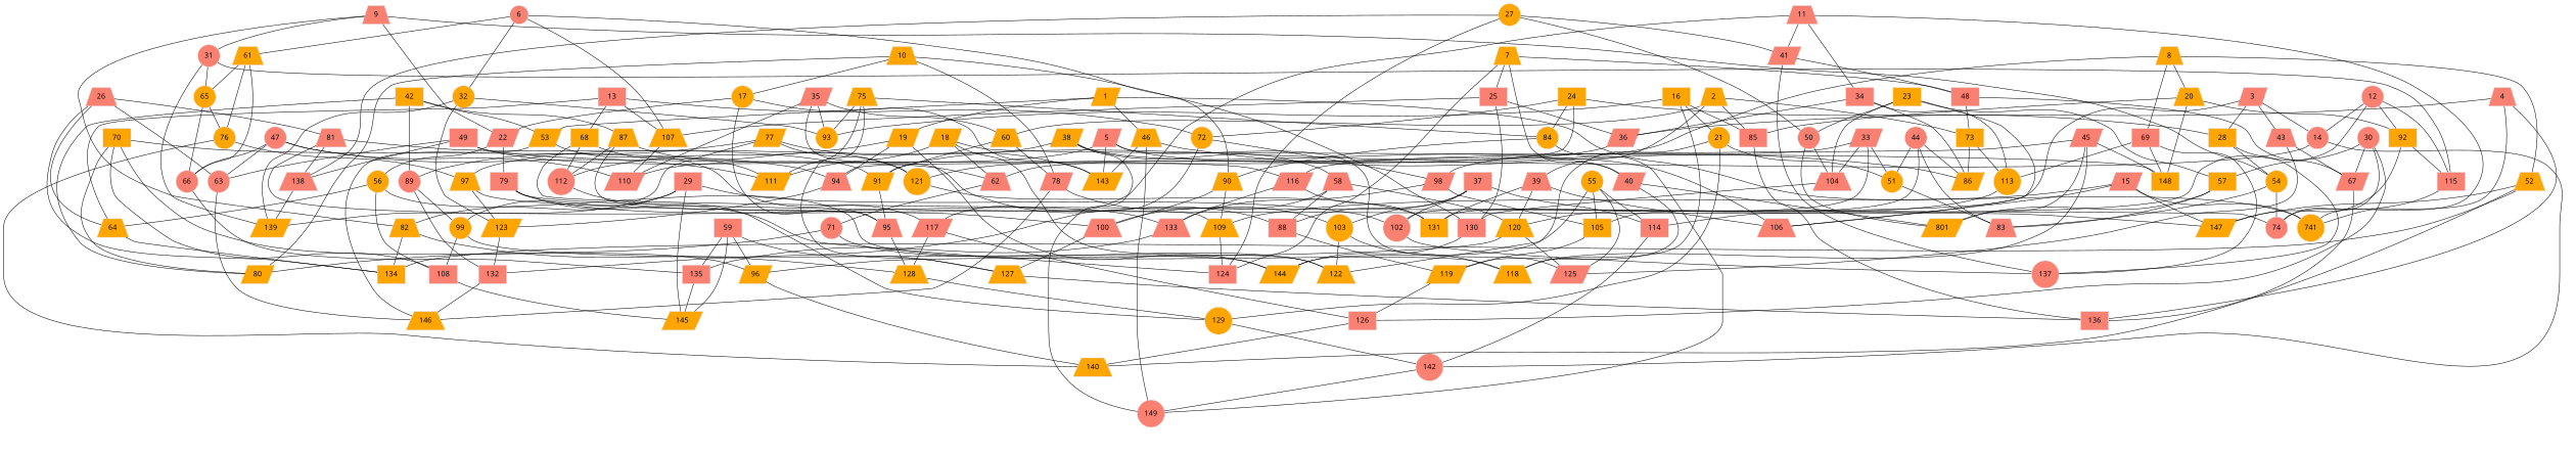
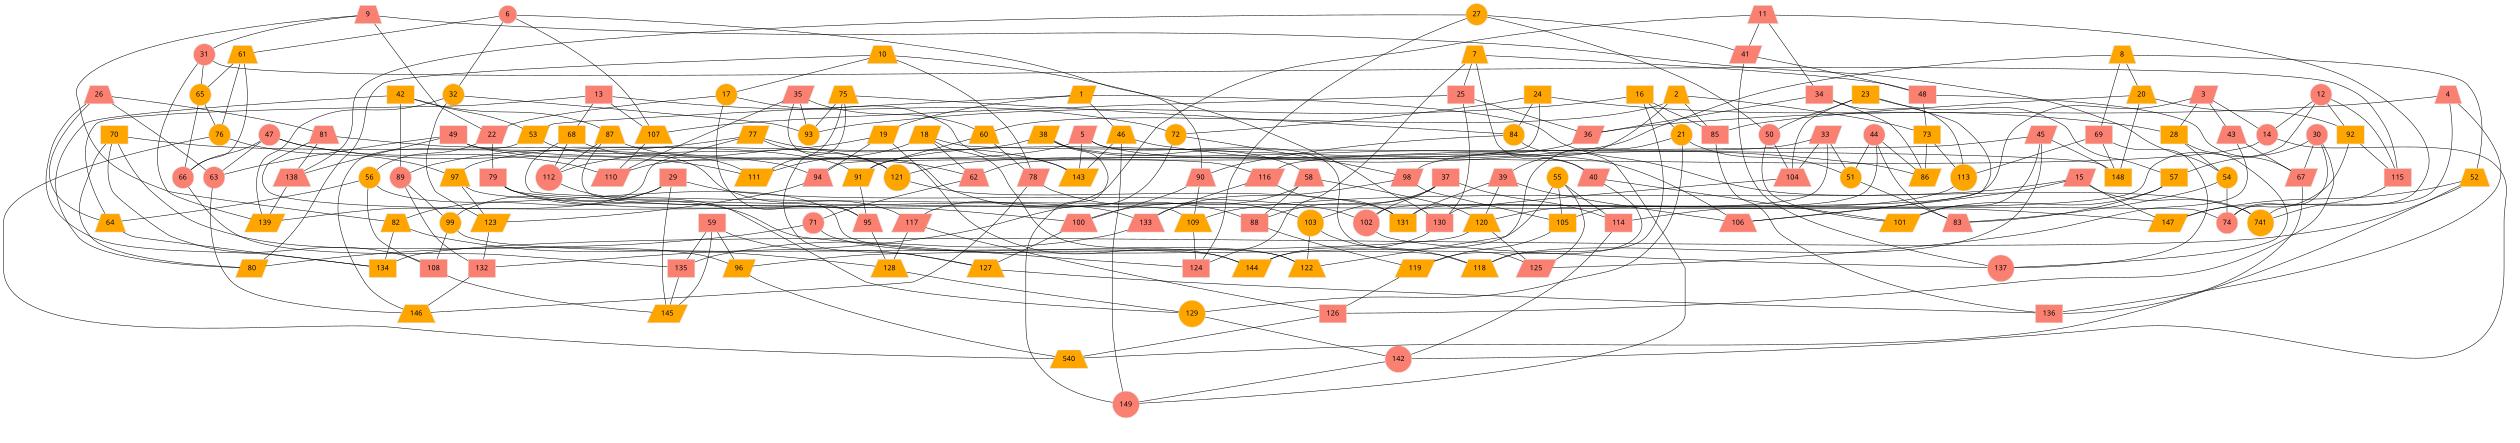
  graph {
    fontname="Noto Sans"
    node [color=gray90 fillcolor=orange fontname="Noto Sans" shape=trapezium style=filled]
    edge [fontname="Noto Sans"]
    1 [shape=parallelogram]
    19 [shape=parallelogram]
    46
    53 [shape=parallelogram]
    n5 [label=741 shape=circle]
    94 [fillcolor=salmon]
    112 [fillcolor=salmon shape=circle]
    144 [shape=parallelogram]
    143 [shape=parallelogram]
    86 [shape=parallelogram]
    149 [fillcolor=salmon shape=circle]
    117 [fillcolor=salmon shape=parallelogram]
    146
    39 [fillcolor=salmon]
    2
    60
    73 [shape=box]
    85 [fillcolor=salmon shape=box]
    106 [fillcolor=salmon]
    120
    131 [shape=box]
    78 [fillcolor=salmon shape=parallelogram]
    91 [shape=parallelogram]
    113 [shape=circle]
    136 [fillcolor=salmon shape=box]
    3 [fillcolor=salmon shape=parallelogram]
    14 [fillcolor=salmon shape=circle]
    28 [shape=box]
    43 [fillcolor=salmon]
    105 [shape=box]
    62 [fillcolor=salmon]
    142 [fillcolor=salmon shape=circle]
    54 [shape=circle]
    137 [fillcolor=salmon shape=circle]
    125 [fillcolor=salmon shape=parallelogram]
    67 [fillcolor=salmon shape=parallelogram]
    119 [shape=parallelogram]
    4 [fillcolor=salmon]
    36 [fillcolor=salmon shape=parallelogram]
    71 [fillcolor=salmon shape=circle]
    80 [shape=parallelogram]
    122
    5 [fillcolor=salmon shape=parallelogram]
    110 [fillcolor=salmon shape=parallelogram]
    6 [fillcolor=salmon shape=circle]
    32 [shape=circle]
    61
-   90
+   90 [fillcolor=salmon]
    107
    93 [shape=circle]
    139 [shape=parallelogram]
    123 [shape=parallelogram]
    65 [shape=circle]
    66 [fillcolor=salmon shape=circle]
    76 [shape=circle]
    109
    100 [fillcolor=salmon]
    25 [fillcolor=salmon shape=box]
    7
    40 [fillcolor=salmon shape=parallelogram]
    48 [fillcolor=salmon shape=box]
    124 [fillcolor=salmon shape=box]
    130 [fillcolor=salmon shape=box]
-   101 [shape=parallelogram label=801]
+   101 [shape=parallelogram]
    8
    20
    52
    69 [fillcolor=salmon shape=box]
    121 [shape=circle]
    92 [shape=box]
    148 [shape=box]
    147 [shape=parallelogram]
    134 [shape=box]
-   140
+   140 [label=540]
    9 [fillcolor=salmon]
    22 [fillcolor=salmon shape=parallelogram]
    31 [fillcolor=salmon shape=circle]
    82
    56 [shape=circle]
    79 [fillcolor=salmon shape=box]
    115 [fillcolor=salmon shape=box]
    74 [fillcolor=salmon shape=circle]
    83 [fillcolor=salmon]
    128
    17 [shape=circle]
    10
    95 [fillcolor=salmon]
    103 [shape=circle]
    11 [fillcolor=salmon]
    34 [fillcolor=salmon shape=box]
    41 [fillcolor=salmon shape=parallelogram]
    126 [fillcolor=salmon shape=box]
    12 [fillcolor=salmon shape=circle]
    114 [fillcolor=salmon shape=box]
    13 [fillcolor=salmon shape=box]
    64
    68 [shape=box]
    72 [shape=circle]
    111 [shape=parallelogram]
    98 [fillcolor=salmon shape=parallelogram]
    132 [fillcolor=salmon shape=box]
    15 [fillcolor=salmon shape=parallelogram]
    16 [shape=box]
    21 [shape=circle]
    118
    51 [shape=circle]
    129 [shape=circle]
    18 [shape=parallelogram]
    108 [fillcolor=salmon shape=box]
    133 [fillcolor=salmon]
    23 [shape=box]
    50 [fillcolor=salmon shape=circle]
    57 [shape=box]
    104 [fillcolor=salmon]
    24 [shape=box]
    84 [shape=circle]
    26 [fillcolor=salmon]
    63 [fillcolor=salmon shape=circle]
    81 [fillcolor=salmon]
    138 [fillcolor=salmon]
    27 [shape=circle]
    29 [fillcolor=salmon shape=box]
    99 [shape=circle]
    102 [fillcolor=salmon shape=circle]
    145 [shape=parallelogram]
    30 [fillcolor=salmon shape=circle]
    33 [fillcolor=salmon shape=parallelogram]
    35 [fillcolor=salmon shape=parallelogram]
    88 [fillcolor=salmon shape=box]
    37 [fillcolor=salmon shape=box]
    38 [shape=parallelogram]
    58 [fillcolor=salmon]
    97
    96 [shape=parallelogram]
    42 [shape=box]
    87
    89 [fillcolor=salmon shape=circle]
    44 [fillcolor=salmon shape=circle]
    45 [fillcolor=salmon shape=parallelogram]
    116 [fillcolor=salmon shape=parallelogram]
    47 [fillcolor=salmon shape=circle]
    135 [fillcolor=salmon shape=box]
    49 [fillcolor=salmon shape=box]
    55 [shape=circle]
    127
    59 [fillcolor=salmon shape=box]
    70 [shape=box]
    75
    77 [shape=parallelogram]
    1 -- 19
    1 -- 46
    1 -- 53
    1 -- n5
    19 -- 94
    19 -- 112
    19 -- 144
    46 -- 143
    46 -- 86
    46 -- 149
    53 -- 117
    53 -- 146
    94 -- 123
    112 -- 129
    117 -- 128
    117 -- 126
    39 -- 106
    39 -- 120
    39 -- 131
    2 -- 39
    2 -- 60
    2 -- 73
    2 -- 85
    60 -- 78
    60 -- 91
    73 -- 86
    73 -- 113
    85 -- 136
    120 -- 125
    120 -- 96
    78 -- 146
    78 -- 103
    91 -- 95
    113 -- 120
    3 -- 14
    3 -- 28
    3 -- 43
    3 -- 105
    14 -- 62
    14 -- 142
    28 -- 54
    28 -- 137
    43 -- 125
    43 -- 67
    105 -- 119
    62 -- 71
    142 -- 149
    54 -- 74
    54 -- 83
    67 -- 136
    119 -- 126
    4 -- n5
    4 -- 136
    4 -- 36
    36 -- 91
    71 -- 80
    71 -- 122
    5 -- 143
    5 -- 106
    5 -- 125
    5 -- 110
    6 -- 32
    6 -- 61
    6 -- 90
    6 -- 107
    32 -- 93
    32 -- 139
    32 -- 123
    61 -- 65
    61 -- 66
    61 -- 76
    90 -- 109
    90 -- 100
    107 -- 110
    123 -- 132
    65 -- 66
    65 -- 76
    66 -- 135
    76 -- 140
    76 -- 97
    109 -- 124
    100 -- 127
    25 -- 36
    25 -- 107
    25 -- 130
    7 -- 25
    7 -- 40
    7 -- 48
    7 -- 124
    40 -- 119
    40 -- 101
    48 -- 73
    48 -- 67
    130 -- 144
    8 -- 20
    8 -- 52
    8 -- 69
    8 -- 121
    20 -- 85
    20 -- 92
    20 -- 148
    52 -- 147
    52 -- 134
    52 -- 140
    69 -- 113
    69 -- 137
    69 -- 148
    121 -- 131
    92 -- 147
    92 -- 115
    9 -- 54
    9 -- 22
    9 -- 31
    9 -- 82
    22 -- 56
    22 -- 79
    31 -- 139
    31 -- 65
    31 -- 115
    82 -- 134
    82 -- 128
    56 -- 64
    56 -- 118
    56 -- 108
    79 -- 124
    79 -- 147
    79 -- 133
    115 -- n5
    128 -- 129
    17 -- 143
    17 -- 22
    17 -- 95
    10 -- 78
    10 -- 80
    10 -- 130
    10 -- 17
    95 -- 128
    103 -- 122
    103 -- 118
    11 -- 117
    11 -- 74
    11 -- 34
    11 -- 41
    34 -- 86
    34 -- 113
    34 -- 36
    41 -- 137
    41 -- 48
    126 -- 140
    12 -- 14
    12 -- 92
    12 -- 115
    12 -- 114
    114 -- 142
    13 -- 107
    13 -- 64
    13 -- 68
    13 -- 72
    64 -- 134
    68 -- 112
    68 -- 74
    68 -- 111
    72 -- 98
    72 -- 132
    98 -- 105
    98 -- 133
    132 -- 146
    15 -- n5
    15 -- 106
    15 -- 109
    15 -- 147
    16 -- 85
    16 -- 93
    16 -- 21
    16 -- 118
    21 -- 122
    21 -- 51
    21 -- 129
    51 -- 83
    129 -- 142
    18 -- 62
    18 -- 122
    18 -- 148
    18 -- 111
    108 -- 145
    133 -- 135
    23 -- 106
    23 -- 50
    23 -- 57
    23 -- 104
    50 -- 101
    50 -- 104
    57 -- 101
    57 -- 83
    104 -- 130
    24 -- 94
    24 -- 28
    24 -- 72
    24 -- 84
    84 -- 149
    84 -- 90
    26 -- 134
    26 -- 64
    26 -- 63
    26 -- 81
    63 -- 146
    81 -- 91
    81 -- 109
    81 -- 138
    138 -- 139
    27 -- 124
    27 -- 41
    27 -- 50
    27 -- 138
    29 -- 82
    29 -- 99
    29 -- 102
    29 -- 145
    99 -- 144
    99 -- 108
    102 -- 137
    30 -- 67
    30 -- 74
    30 -- 126
    30 -- 57
    33 -- 98
    33 -- 51
    33 -- 104
    33 -- 102
    35 -- 60
    35 -- 110
    35 -- 93
    35 -- 88
    88 -- 119
    37 -- 103
    37 -- 114
    37 -- 102
    37 -- 88
    38 -- 149
    38 -- 40
    38 -- 58
    38 -- 97
    58 -- 120
    58 -- 100
    58 -- 88
    97 -- 123
    97 -- 100
    96 -- 140
    42 -- 53
    42 -- 80
    42 -- 87
    42 -- 89
    87 -- 112
    87 -- 121
    87 -- 95
    89 -- 132
    89 -- 99
    44 -- 86
    44 -- 131
    44 -- 83
    44 -- 51
    45 -- 101
    45 -- 148
    45 -- 118
    45 -- 116
    116 -- 131
    116 -- 133
    47 -- 110
    47 -- 66
    47 -- 111
    47 -- 63
    135 -- 145
    49 -- 62
    49 -- 63
    49 -- 138
    49 -- 116
    55 -- 144
    55 -- 105
    55 -- 125
    55 -- 114
    127 -- 136
    59 -- 145
    59 -- 96
    59 -- 135
    59 -- 127
    70 -- 94
    70 -- 80
    70 -- 108
    70 -- 96
    75 -- 93
    75 -- 111
    75 -- 84
    75 -- 127
    77 -- 143
    77 -- 139
    77 -- 121
    77 -- 89
  }
